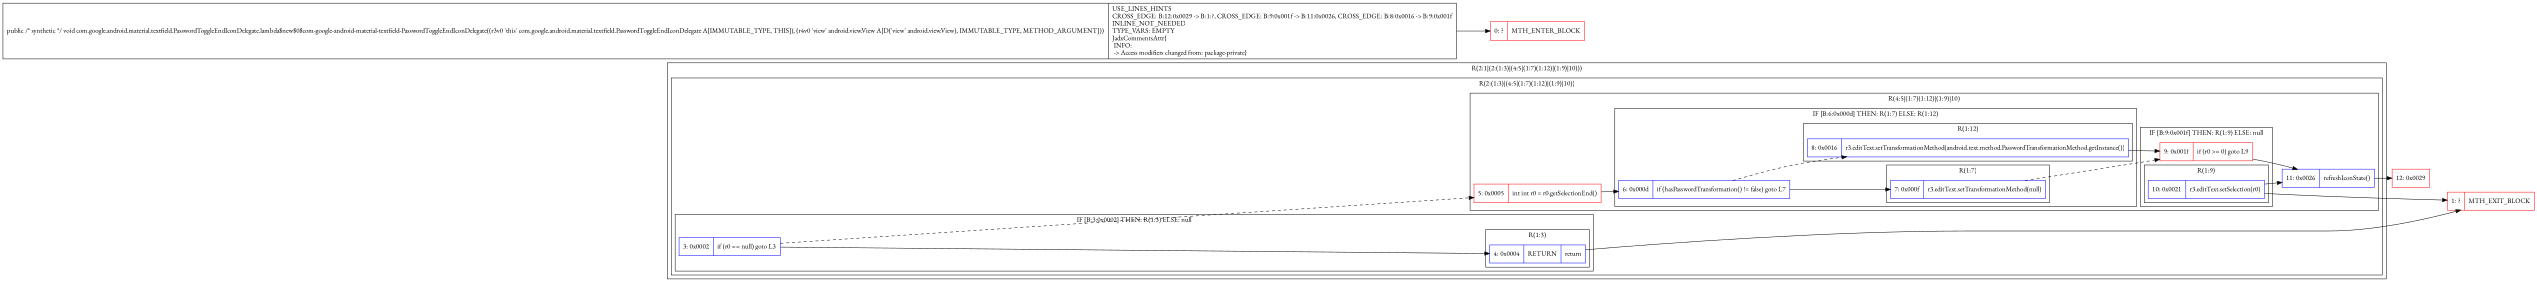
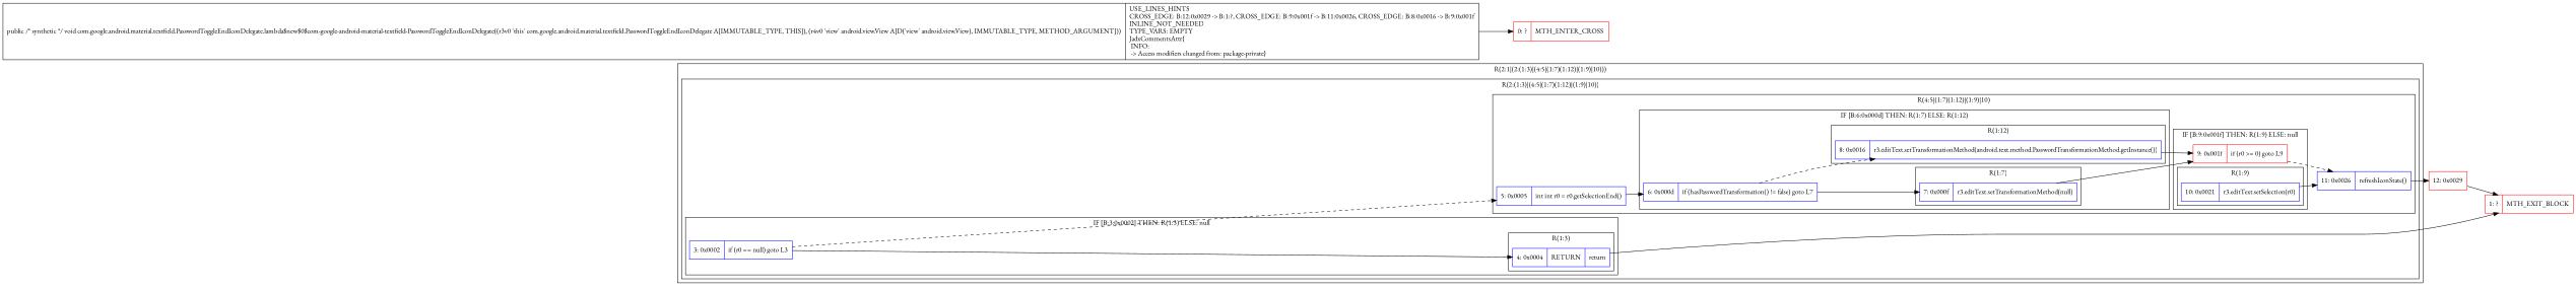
  digraph {
    fontname="EB Garamond"
    rankdir=LR
    node [color=blue fontname="EB Garamond" shape=record]
    edge [fontname="EB Garamond"]
    n1 [label="{4\:\ 0x0004|RETURN\l|return\l}"]
    n2 [label="{3\:\ 0x0002|if (r0 == null) goto L3\l}"]
    n3 [label="{7\:\ 0x000f|r3.editText.setTransformationMethod(null)\l}"]
    n4 [label="{8\:\ 0x0016|r3.editText.setTransformationMethod(android.text.method.PasswordTransformationMethod.getInstance())\l}"]
    n5 [label="{6\:\ 0x000d|if (hasPasswordTransformation() != false) goto L7\l}"]
    n6 [label="{10\:\ 0x0021|r3.editText.setSelection(r0)\l}"]
    n7 [color=red label="{9\:\ 0x001f|if (r0 \>= 0) goto L9\l}"]
-   n8 [color=red label="{5\:\ 0x0005|int int r0 = r0.getSelectionEnd()\l}"]
+   n8 [label="{5\:\ 0x0005|int int r0 = r0.getSelectionEnd()\l}"]
    n9 [label="{11\:\ 0x0026|refreshIconState()\l}"]
    n10 [color=red label="{1\:\ ?|MTH_EXIT_BLOCK\l}"]
    n11 [color=red label="{12\:\ 0x0029}"]
-   n12 [color=red label="{0\:\ ?|MTH_ENTER_BLOCK\l}"]
+   n12 [color=red label="{0\:\ ?|MTH_ENTER_CROSS\l}"]
    n13 [label="{public \/* synthetic *\/ void com.google.android.material.textfield.PasswordToggleEndIconDelegate.lambda$new$0$com\-google\-android\-material\-textfield\-PasswordToggleEndIconDelegate((r3v0 'this' com.google.android.material.textfield.PasswordToggleEndIconDelegate A[IMMUTABLE_TYPE, THIS]), (r4v0 'view' android.view.View A[D('view' android.view.View), IMMUTABLE_TYPE, METHOD_ARGUMENT]))  | USE_LINES_HINTS\lCROSS_EDGE: B:12:0x0029 \-\> B:1:?, CROSS_EDGE: B:9:0x001f \-\> B:11:0x0026, CROSS_EDGE: B:8:0x0016 \-\> B:9:0x001f\lINLINE_NOT_NEEDED\lTYPE_VARS: EMPTY\lJadxCommentsAttr\{\l INFO: \l \-\> Access modifiers changed from: package\-private\}\l}" color=""]
    subgraph cluster_1 {
      label="R(2:1|(2:(1:3)|(4:5|(1:7)(1:12)|(1:9)|10)))"
      subgraph cluster_2 {
        label="R(2:(1:3)|(4:5|(1:7)(1:12)|(1:9)|10))"
        subgraph cluster_3 {
          label="IF [B:3:0x0002] THEN: R(1:3) ELSE: null"
          n2
          subgraph cluster_4 {
            label="R(1:3)"
            n1
          }
        }
        subgraph cluster_5 {
          label="R(4:5|(1:7)(1:12)|(1:9)|10)"
          n8
          n9
          subgraph cluster_6 {
            label="IF [B:6:0x000d] THEN: R(1:7) ELSE: R(1:12)"
            n5
            subgraph cluster_7 {
              label="R(1:7)"
              n3
            }
            subgraph cluster_8 {
              label="R(1:12)"
              n4
            }
          }
          subgraph cluster_9 {
            label="IF [B:9:0x001f] THEN: R(1:9) ELSE: null"
            n7
            subgraph cluster_10 {
              label="R(1:9)"
              n6
            }
          }
        }
      }
    }
    n1 -> n10
    n2 -> n1
    n2 -> n8 [style=dashed]
-   n3 -> n7 [style=dashed]
+   n3 -> n7
    n4 -> n7
    n5 -> n3
    n5 -> n4 [style=dashed]
    n6 -> n9
-   n7 -> n9 [style=solid]
+   n7 -> n9 [style=dashed]
    n8 -> n5
    n9 -> n11
-   n6 -> n10
+   n11 -> n10
    n13 -> n12
  }
